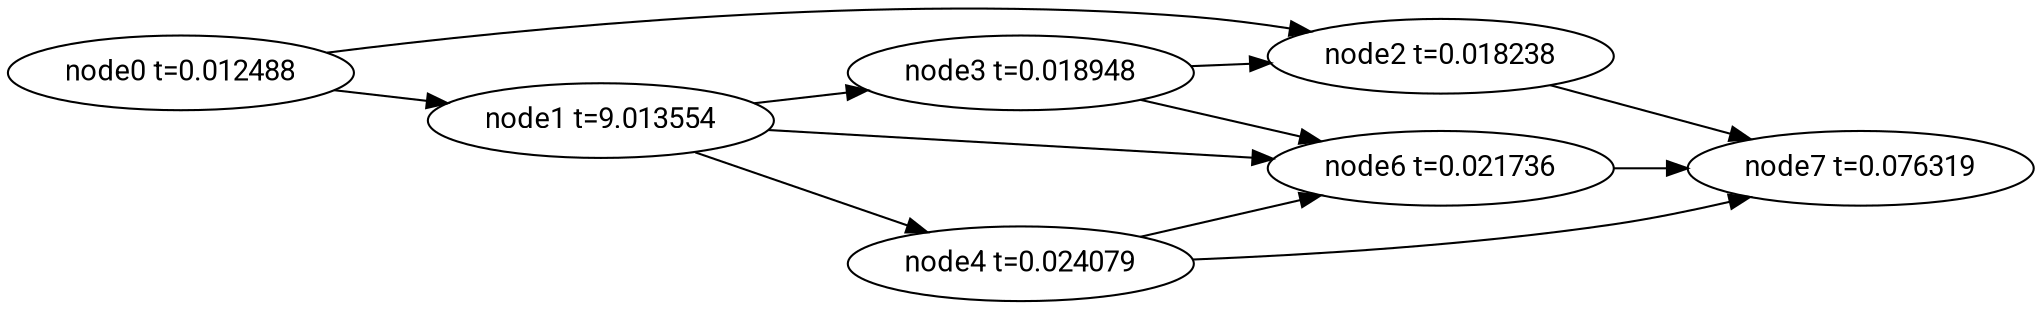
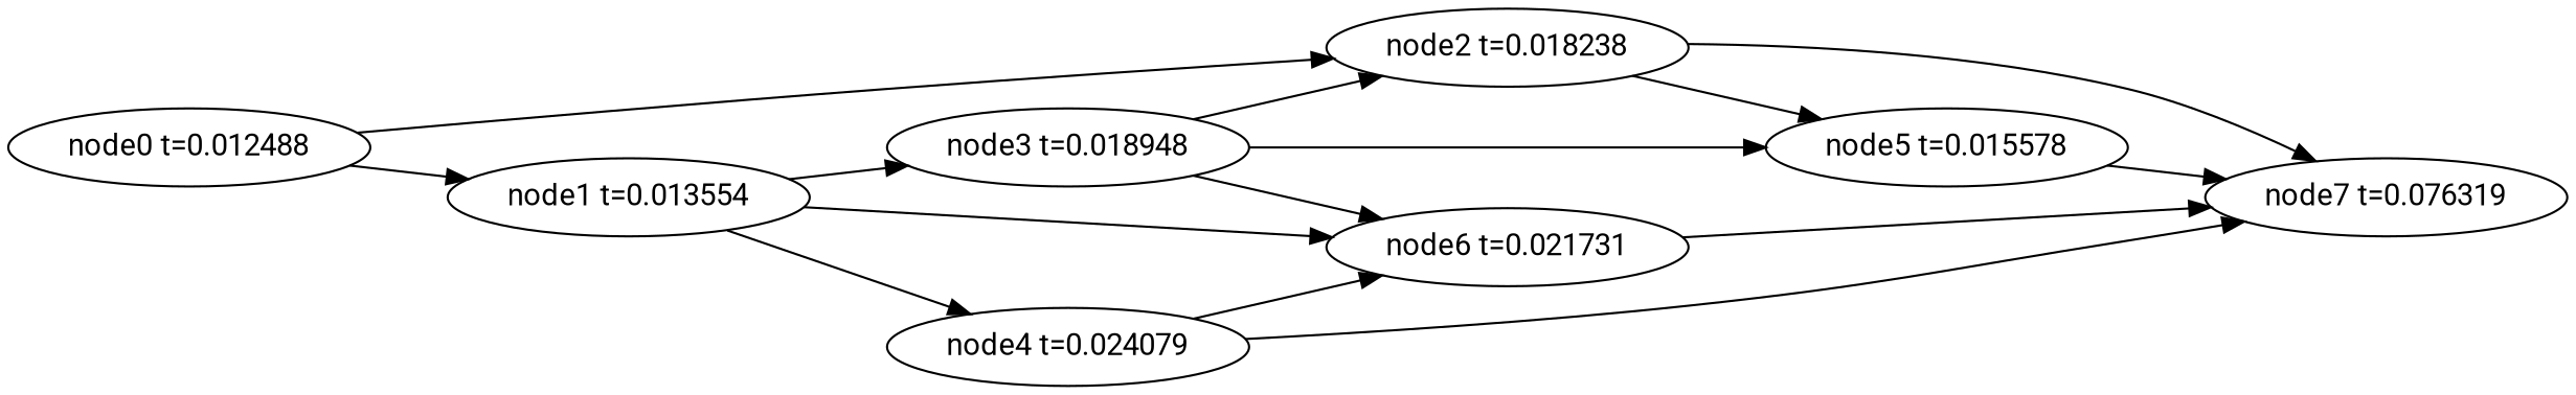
  digraph {
    fontname=Roboto
    rankdir=LR
    node [fontname=Roboto]
    edge [fontname=Roboto]
    n1 [label="node7 t=0.076319"]
-   n2 [label="node6 t=0.021736"]
+   n2 [label="node6 t=0.021731"]
+   n3 [label="node5 t=0.015578"]
    n4 [label="node4 t=0.024079"]
    n5 [label="node3 t=0.018948"]
    n6 [label="node2 t=0.018238"]
-   n7 [label="node1 t=9.013554"]
+   n7 [label="node1 t=0.013554"]
    n8 [label="node0 t=0.012488"]
    n2 -> n1
+   n3 -> n1
    n4 -> n1
    n4 -> n2
    n5 -> n2
+   n5 -> n3
    n5 -> n6
    n6 -> n1
+   n6 -> n3
    n7 -> n2
    n7 -> n4
    n7 -> n5
    n8 -> n6
    n8 -> n7
  }
